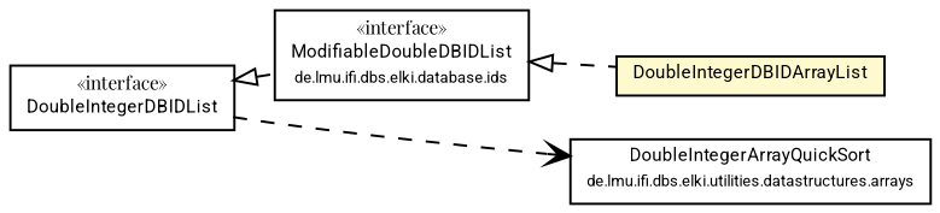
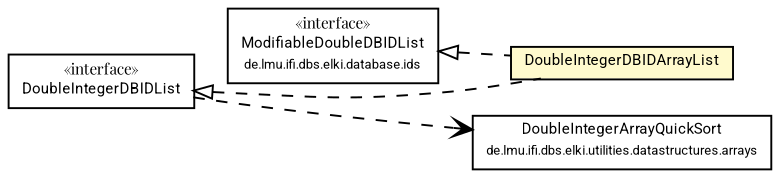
  digraph {
    fontname="Playfair Display"
    nodesep=0.15
    rankdir=LR
    ranksep=0.25
    node [fontcolor=black fontname="Playfair Display" fontsize=8 margin=0 shape=plaintext]
    edge [arrowtail=empty color=black dir=back fontname="Playfair Display" fontsize=7 labelfontname=Roboto labelfontsize=7 style=dashed weight=9]
    n1 [height=0 label=<<table title="de.lmu.ifi.dbs.elki.database.ids.ModifiableDoubleDBIDList" border="0" cellborder="1" cellspacing="0" cellpadding="2" href="../ModifiableDoubleDBIDList.html" target="_parent"> 		<tr><td><table border="0" cellspacing="0" cellpadding="1"> 		<tr><td align="center" balign="center"> &#171;interface&#187; </td></tr> 		<tr><td align="center" balign="center"> <font face="Roboto">ModifiableDoubleDBIDList</font> </td></tr> 		<tr><td align="center" balign="center"> <font face="Roboto" point-size="7.0">de.lmu.ifi.dbs.elki.database.ids</font> </td></tr> 		</table></td></tr> 		</table>> width=0]
    n2 [height=0 label=<<table title="de.lmu.ifi.dbs.elki.database.ids.integer.DoubleIntegerDBIDArrayList" border="0" cellborder="1" cellspacing="0" cellpadding="2" bgcolor="lemonChiffon" href="DoubleIntegerDBIDArrayList.html" target="_parent"> 		<tr><td><table border="0" cellspacing="0" cellpadding="1"> 		<tr><td align="center" balign="center"> <font face="Roboto">DoubleIntegerDBIDArrayList</font> </td></tr> 		</table></td></tr> 		</table>> width=0]
    n3 [height=0 label=<<table title="de.lmu.ifi.dbs.elki.utilities.datastructures.arrays.DoubleIntegerArrayQuickSort" border="0" cellborder="1" cellspacing="0" cellpadding="2" href="../../../utilities/datastructures/arrays/DoubleIntegerArrayQuickSort.html" target="_parent"> 		<tr><td><table border="0" cellspacing="0" cellpadding="1"> 		<tr><td align="center" balign="center"> <font face="Roboto">DoubleIntegerArrayQuickSort</font> </td></tr> 		<tr><td align="center" balign="center"> <font face="Roboto" point-size="7.0">de.lmu.ifi.dbs.elki.utilities.datastructures.arrays</font> </td></tr> 		</table></td></tr> 		</table>> width=0]
    n4 [height=0 label=<<table title="de.lmu.ifi.dbs.elki.database.ids.integer.DoubleIntegerDBIDList" border="0" cellborder="1" cellspacing="0" cellpadding="2" href="DoubleIntegerDBIDList.html" target="_parent"> 		<tr><td><table border="0" cellspacing="0" cellpadding="1"> 		<tr><td align="center" balign="center"> &#171;interface&#187; </td></tr> 		<tr><td align="center" balign="center"> <font face="Roboto">DoubleIntegerDBIDList</font> </td></tr> 		</table></td></tr> 		</table>> width=0]
    n1 -> n2
-   n4 -> n1
+   n4 -> n2
    n4 -> n3 [arrowhead=open weight=0 arrowtail="" dir=""]
  }
